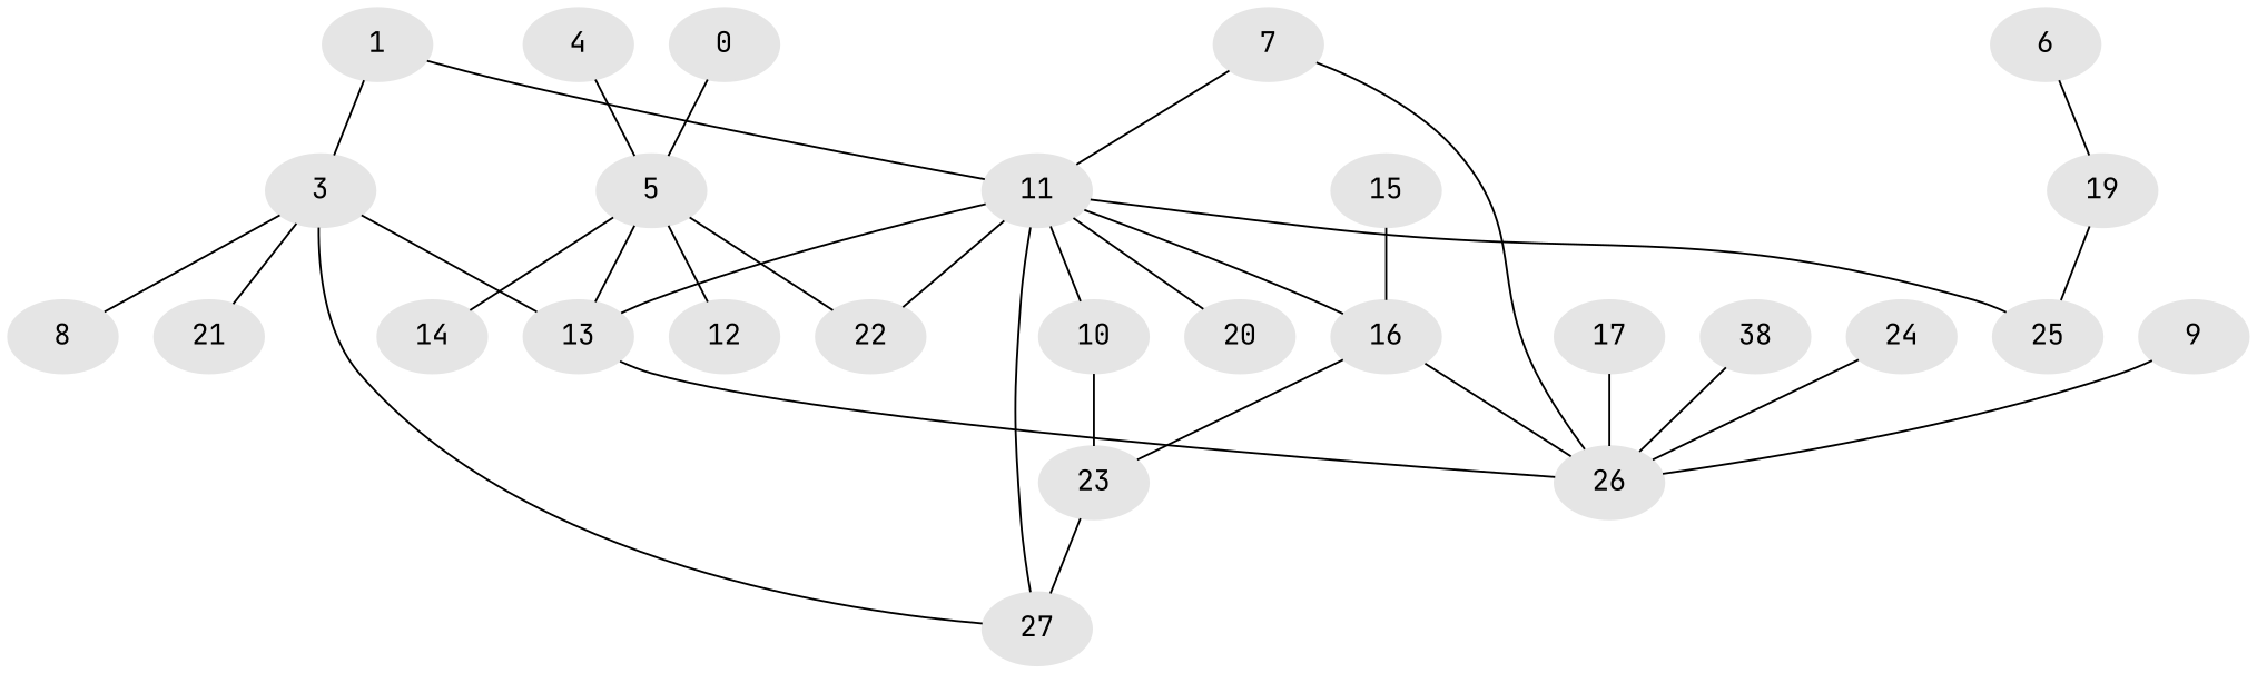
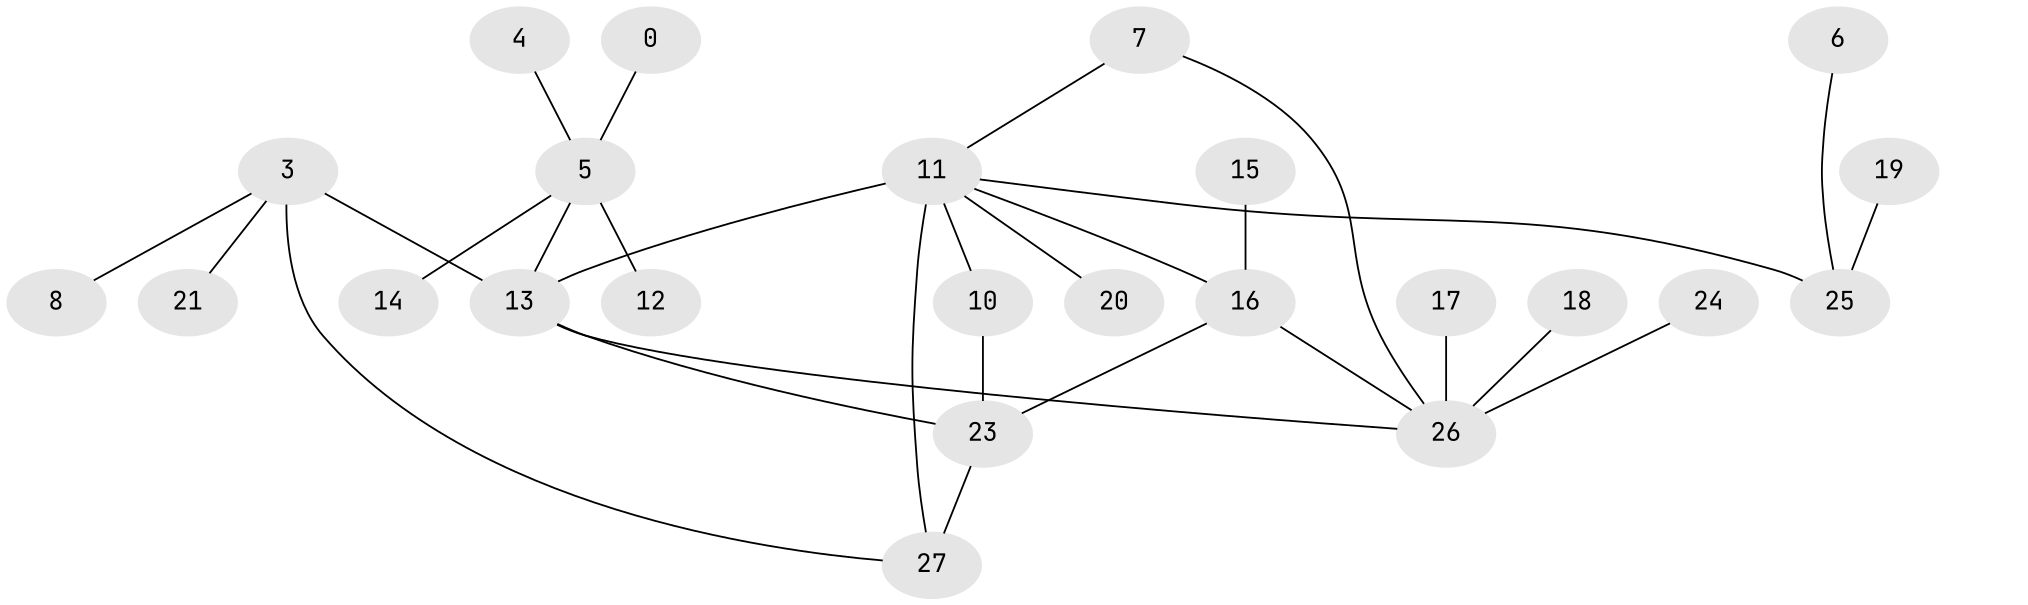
  graph {
    fontname="JetBrains Mono"
    node [color=gray90 fontname="JetBrains Mono" style=filled]
    edge [fontname="JetBrains Mono" weight=1.0]
-   1
    3
    11
    8
    13
    21
    27
-   22
    25
    10
    16
    20
    n13 [label=0]
    5
    12
    14
    26
    23
    4
    6
    7
-   9
    15
    17
-   18 [label=38]
+   18
    19
    24
-   1 -- 3
-   1 -- 11
    3 -- 8
    3 -- 13
    3 -- 21
    3 -- 27
    11 -- 13
    11 -- 27
-   11 -- 22 [weight=2.0]
    11 -- 25
    11 -- 10
    11 -- 16
    11 -- 20
    13 -- 26
+   13 -- 23 [weight=2.0]
    10 -- 23
    16 -- 26
    16 -- 23
    n13 -- 5
    5 -- 13
-   5 -- 22
    5 -- 12
    5 -- 14
    23 -- 27 [weight=2.0]
    4 -- 5
-   6 -- 19
+   6 -- 25
    7 -- 11
    7 -- 26
-   9 -- 26
    15 -- 16
    17 -- 26
    18 -- 26
    19 -- 25
    24 -- 26
  }
